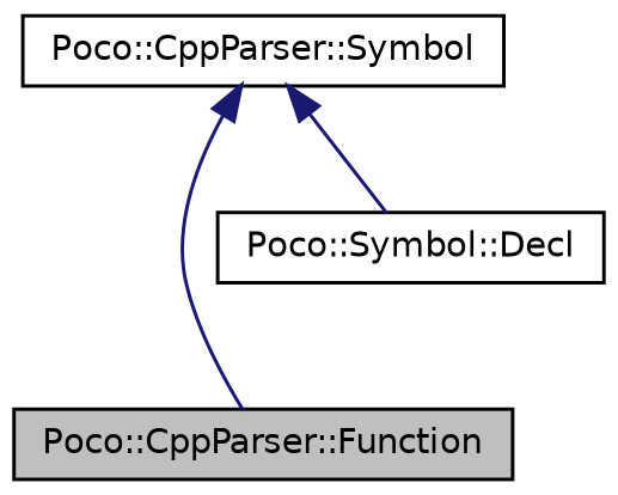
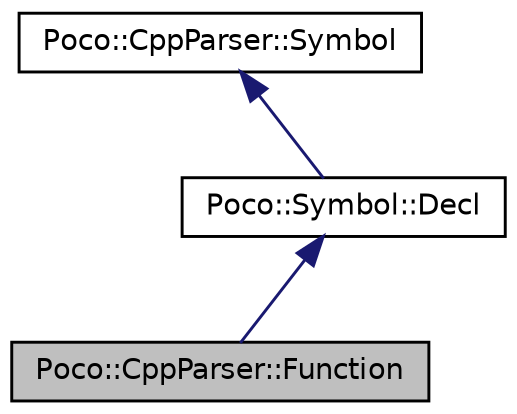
  digraph {
    node [color=black fillcolor=white fontname=Helvetica fontsize=10 shape=record style=filled]
    edge [color=midnightblue dir=back fontname=Helvetica fontsize=10 labelfontname=Helvetica labelfontsize=10 style=solid]
    n1 [fillcolor=grey75 fontcolor=black height=0.2 label="Poco::CppParser::Function" width=0.4]
    n2 [height=0.2 label="Poco::Symbol::Decl" width=0.4]
    n3 [height=0.2 label="Poco::CppParser::Symbol" width=0.4]
-   n3 -> n1
+   n2 -> n1
    n3 -> n2
  }
